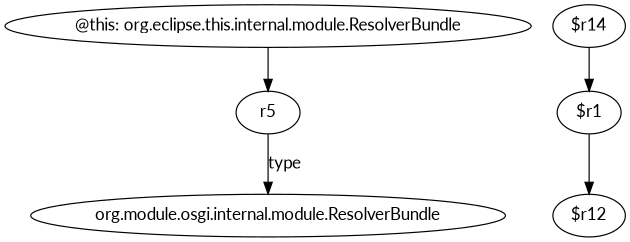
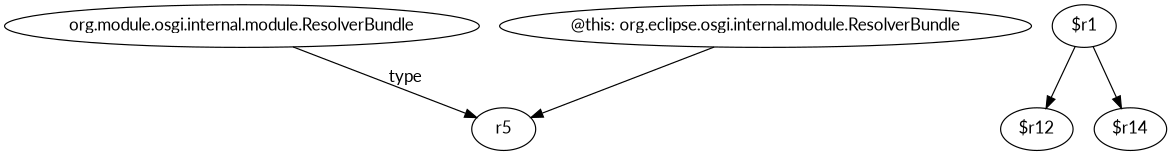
  digraph {
    fontname=Lato
    node [fontname=Lato]
    edge [fontname=Lato]
    n1 [label="org.module.osgi.internal.module.ResolverBundle"]
    n2 [label=r5]
-   n3 [label="@this: org.eclipse.this.internal.module.ResolverBundle"]
+   n3 [label="@this: org.eclipse.osgi.internal.module.ResolverBundle"]
    n4 [label="$r1"]
    n5 [label="$r12"]
    n6 [label="$r14"]
-   n2 -> n1 [label=type]
+   n1 -> n2 [label=type]
    n3 -> n2
    n4 -> n5
-   n6 -> n4
+   n4 -> n6
  }
